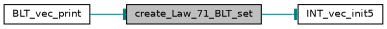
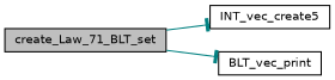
  digraph {
    rankdir=LR
    node [color=black fillcolor=white fontname=Helvetica fontsize=10 shape=record style=filled]
    edge [arrowhead=tee color=teal fontname=Helvetica fontsize=10 labelfontname=Helvetica labelfontsize=10 style=solid]
    n1 [fillcolor=grey75 fontcolor=black height=0.2 label=create_Law_71_BLT_set width=0.4]
-   n2 [height=0.2 label=INT_vec_init5 width=0.4]
+   n2 [height=0.2 label=INT_vec_create5 width=0.4]
    n3 [height=0.2 label=BLT_vec_print width=0.4]
    n1 -> n2
-   n3 -> n1
+   n1 -> n3
  }
